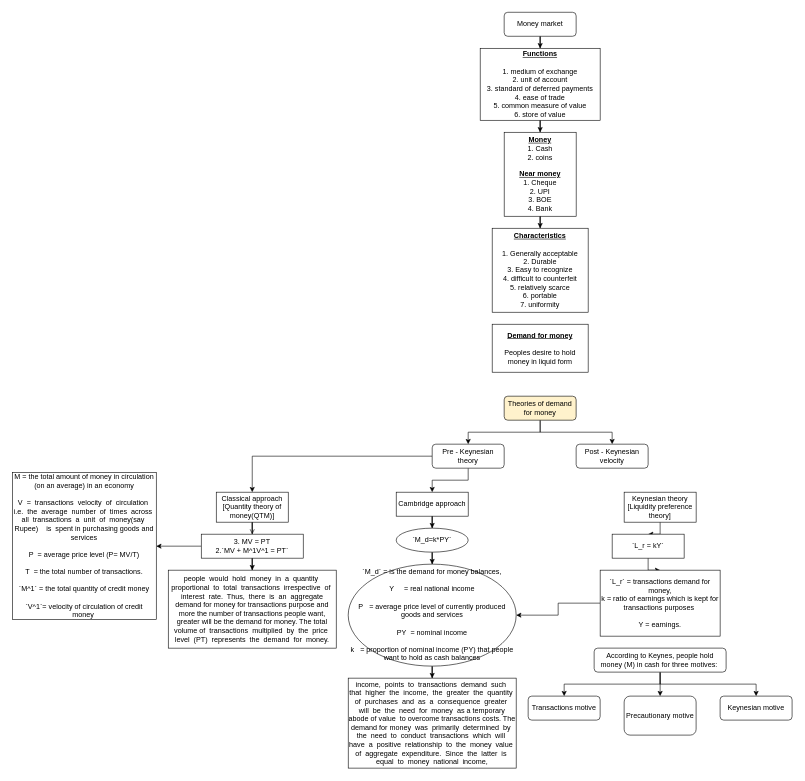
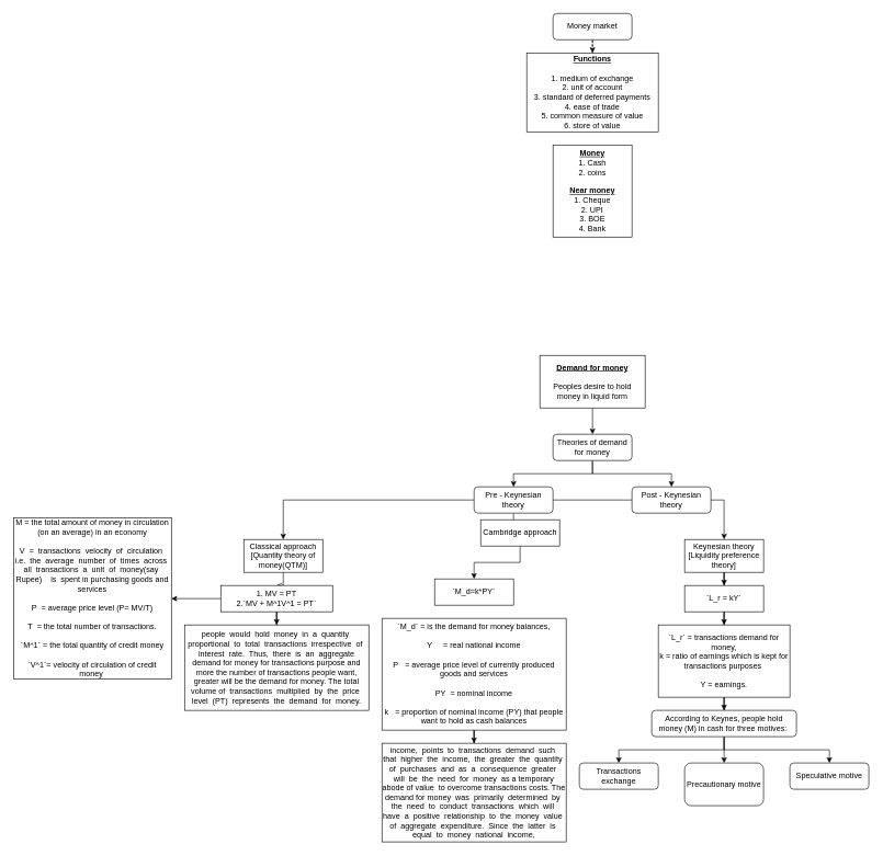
  <mxCell id="0" />
  <mxCell id="1" parent="0" />
- <mxCell id="2" style="edgeStyle=orthogonalEdgeStyle;rounded=0;orthogonalLoop=1;jettySize=auto;html=1;" edge="1" parent="1" source="3" target="5"><mxGeometry relative="1" as="geometry" /></mxCell>
+ <mxCell id="2" style="edgeStyle=orthogonalEdgeStyle;rounded=0;orthogonalLoop=1;jettySize=auto;html=1;dashed=1;" edge="1" parent="1" source="3" target="5"><mxGeometry relative="1" as="geometry" /></mxCell>
  <mxCell id="3" value="Money market" style="rounded=1;whiteSpace=wrap;html=1;" parent="1" vertex="1"><mxGeometry x="840" width="120" height="40" as="geometry" y="20" /></mxCell>
- <mxCell id="4" style="edgeStyle=orthogonalEdgeStyle;rounded=0;orthogonalLoop=1;jettySize=auto;html=1;" edge="1" parent="1" source="5" target="7"><mxGeometry relative="1" as="geometry" /></mxCell>
  <mxCell id="5" value="&lt;div&gt;&lt;u&gt;&lt;b&gt;Functions&lt;/b&gt;&lt;/u&gt;&lt;/div&gt;&lt;div&gt;&lt;br&gt;&lt;/div&gt;&lt;div&gt;1. medium of exchange&lt;/div&gt;&lt;div&gt;2. unit of account&lt;/div&gt;&lt;div&gt;3. standard of deferred payments&lt;/div&gt;&lt;div&gt;4. ease of trade&lt;br&gt;&lt;/div&gt;&lt;div&gt;5. common measure of value&lt;/div&gt;&lt;div&gt;6. store of value&lt;/div&gt;" style="rounded=0;whiteSpace=wrap;html=1;" vertex="1" parent="1"><mxGeometry x="800" y="80" width="200" height="120" as="geometry" /></mxCell>
- <mxCell id="6" style="edgeStyle=orthogonalEdgeStyle;rounded=0;orthogonalLoop=1;jettySize=auto;html=1;" edge="1" parent="1" source="7" target="8"><mxGeometry relative="1" as="geometry" /></mxCell>
  <mxCell id="7" value="&lt;div&gt;&lt;u&gt;&lt;b&gt;Money&lt;/b&gt;&lt;/u&gt;&lt;/div&gt;&lt;div&gt;1. Cash&lt;/div&gt;&lt;div&gt;2. coins&lt;/div&gt;&lt;div&gt;&lt;br&gt;&lt;/div&gt;&lt;div&gt;&lt;u&gt;&lt;b&gt;Near money&lt;/b&gt;&lt;/u&gt;&lt;/div&gt;&lt;div&gt;1. Cheque&lt;/div&gt;&lt;div&gt;2. UPI&lt;/div&gt;&lt;div&gt;3. BOE&lt;/div&gt;&lt;div&gt;4. Bank&lt;br&gt;&lt;/div&gt;" style="rounded=0;whiteSpace=wrap;html=1;" vertex="1" parent="1"><mxGeometry x="840" y="220" width="120" height="140" as="geometry" /></mxCell>
- <mxCell id="8" value="&lt;div&gt;&lt;u&gt;&lt;b&gt;Characteristics&lt;/b&gt;&lt;/u&gt;&lt;/div&gt;&lt;div&gt;&lt;br&gt;&lt;/div&gt;&lt;div&gt;1. Generally acceptable&lt;/div&gt;&lt;div&gt;2. Durable&lt;/div&gt;&lt;div&gt;3. Easy to recognize&lt;/div&gt;&lt;div&gt;4. difficult to counterfeit&lt;/div&gt;&lt;div&gt;5. relatively scarce&lt;/div&gt;&lt;div&gt;6. portable&lt;/div&gt;&lt;div&gt;7. uniformity&lt;br&gt;&lt;/div&gt;" style="rounded=0;whiteSpace=wrap;html=1;" vertex="1" parent="1"><mxGeometry x="820" y="380" width="160" height="140" as="geometry" /></mxCell>
+ <mxCell id="9" style="edgeStyle=orthogonalEdgeStyle;rounded=0;orthogonalLoop=1;jettySize=auto;html=1;" edge="1" parent="1" source="10" target="13"><mxGeometry relative="1" as="geometry" /></mxCell>
  <mxCell id="10" value="&lt;div&gt;&lt;u&gt;&lt;b&gt;Demand for money&lt;/b&gt;&lt;/u&gt;&lt;/div&gt;&lt;div&gt;&lt;br&gt;&lt;/div&gt;&lt;div&gt;Peoples desire to hold &lt;br&gt;&lt;/div&gt;&lt;div&gt;money in liquid form&lt;br&gt;&lt;/div&gt;" style="rounded=0;whiteSpace=wrap;html=1;" vertex="1" parent="1"><mxGeometry x="820" y="540" width="160" height="80" as="geometry" /></mxCell>
  <mxCell id="11" style="edgeStyle=orthogonalEdgeStyle;rounded=0;orthogonalLoop=1;jettySize=auto;html=1;" edge="1" parent="1" source="13" target="17"><mxGeometry relative="1" as="geometry" /></mxCell>
  <mxCell id="12" style="edgeStyle=orthogonalEdgeStyle;rounded=0;orthogonalLoop=1;jettySize=auto;html=1;" edge="1" parent="1" source="13" target="18"><mxGeometry relative="1" as="geometry" /></mxCell>
- <mxCell id="13" value="Theories of demand for money" style="rounded=1;whiteSpace=wrap;html=1;fillColor=#fff2cc;" vertex="1" parent="1"><mxGeometry x="840" y="660" width="120" height="40" as="geometry" /></mxCell>
+ <mxCell id="13" value="Theories of demand for money" style="rounded=1;whiteSpace=wrap;html=1;" vertex="1" parent="1"><mxGeometry x="840" y="660" width="120" height="40" as="geometry" /></mxCell>
  <mxCell id="14" style="edgeStyle=orthogonalEdgeStyle;rounded=0;orthogonalLoop=1;jettySize=auto;html=1;entryX=0.5;entryY=0;entryDx=0;entryDy=0;" edge="1" parent="1" source="17" target="24"><mxGeometry relative="1" as="geometry" /></mxCell>
  <mxCell id="15" style="edgeStyle=orthogonalEdgeStyle;rounded=0;orthogonalLoop=1;jettySize=auto;html=1;" edge="1" parent="1" source="17" target="22"><mxGeometry relative="1" as="geometry" /></mxCell>
+ <mxCell id="16" style="edgeStyle=orthogonalEdgeStyle;rounded=0;orthogonalLoop=1;jettySize=auto;html=1;" edge="1" parent="1" source="17" target="20"><mxGeometry relative="1" as="geometry" /></mxCell>
  <mxCell id="17" value="Pre - Keynesian theory" style="rounded=1;whiteSpace=wrap;html=1;" vertex="1" parent="1"><mxGeometry x="720" y="740" width="120" height="40" as="geometry" /></mxCell>
- <mxCell id="18" value="Post - Keynesian velocity" style="rounded=1;whiteSpace=wrap;html=1;" vertex="1" parent="1"><mxGeometry x="960" y="740" width="120" height="40" as="geometry" /></mxCell>
+ <mxCell id="18" value="Post - Keynesian theory" style="rounded=1;whiteSpace=wrap;html=1;" vertex="1" parent="1"><mxGeometry x="960" y="740" width="120" height="40" as="geometry" /></mxCell>
  <mxCell id="19" style="edgeStyle=orthogonalEdgeStyle;rounded=0;orthogonalLoop=1;jettySize=auto;html=1;" edge="1" parent="1" source="20" target="36"><mxGeometry relative="1" as="geometry" /></mxCell>
  <mxCell id="20" value="Keynesian theory&lt;br&gt;&lt;div&gt;[Liquidity preference theory]&lt;/div&gt;" style="rounded=0;whiteSpace=wrap;html=1;" vertex="1" parent="1"><mxGeometry x="1040" y="820" width="120" height="50" as="geometry" /></mxCell>
  <mxCell id="21" style="edgeStyle=orthogonalEdgeStyle;rounded=0;orthogonalLoop=1;jettySize=auto;html=1;endArrow=open;" edge="1" parent="1" source="22" target="27"><mxGeometry relative="1" as="geometry" /></mxCell>
- <mxCell id="22" value="&lt;div&gt;Classical approach&lt;/div&gt;[Quantity theory of money(QTM)]" style="rounded=0;whiteSpace=wrap;html=1;" vertex="1" parent="1"><mxGeometry x="360" y="820" width="120" height="50" as="geometry" /></mxCell>
+ <mxCell id="22" value="&lt;div&gt;Classical approach&lt;/div&gt;[Quantity theory of money(QTM)]" style="rounded=0;whiteSpace=wrap;html=1;" vertex="1" parent="1"><mxGeometry x="370" y="820" width="120" height="50" as="geometry" /></mxCell>
  <mxCell id="23" style="edgeStyle=orthogonalEdgeStyle;rounded=0;orthogonalLoop=1;jettySize=auto;html=1;entryX=0.5;entryY=0;entryDx=0;entryDy=0;" edge="1" parent="1" source="24" target="31"><mxGeometry relative="1" as="geometry" /></mxCell>
- <mxCell id="24" value="Cambridge approach" style="rounded=0;whiteSpace=wrap;html=1;" vertex="1" parent="1"><mxGeometry x="660" y="820" width="120" height="40" as="geometry" /></mxCell>
+ <mxCell id="24" value="Cambridge approach" style="rounded=0;whiteSpace=wrap;html=1;" vertex="1" parent="1"><mxGeometry x="730" y="790" width="120" height="40" as="geometry" /></mxCell>
  <mxCell id="25" style="edgeStyle=orthogonalEdgeStyle;rounded=0;orthogonalLoop=1;jettySize=auto;html=1;" edge="1" parent="1" source="27" target="28"><mxGeometry relative="1" as="geometry" /></mxCell>
  <mxCell id="26" style="edgeStyle=orthogonalEdgeStyle;rounded=0;orthogonalLoop=1;jettySize=auto;html=1;" edge="1" parent="1" source="27" target="29"><mxGeometry relative="1" as="geometry" /></mxCell>
- <mxCell id="27" value="&lt;div&gt;3. MV = PT&lt;/div&gt;&lt;div&gt;2.`MV + M^1V^1 = PT`&lt;br&gt;&lt;/div&gt;" style="rounded=0;whiteSpace=wrap;html=1;" vertex="1" parent="1"><mxGeometry x="335" y="890" width="170" height="40" as="geometry" /></mxCell>
+ <mxCell id="27" value="&lt;div&gt;1. MV = PT&lt;/div&gt;&lt;div&gt;2.`MV + M^1V^1 = PT`&lt;br&gt;&lt;/div&gt;" style="rounded=0;whiteSpace=wrap;html=1;" vertex="1" parent="1"><mxGeometry x="335" y="890" width="170" height="40" as="geometry" /></mxCell>
  <mxCell id="28" value="&lt;div&gt;M = the total amount of money in circulation (on an average) in an economy &lt;br&gt;&lt;/div&gt;&lt;div&gt;&lt;br&gt;&lt;/div&gt;&lt;div&gt;V&amp;nbsp; =&amp;nbsp; transactions&amp;nbsp; velocity&amp;nbsp; of&amp;nbsp; circulation&amp;nbsp; i.e.&amp;nbsp; the&amp;nbsp; average&amp;nbsp; number&amp;nbsp; of&amp;nbsp; times&amp;nbsp; across&amp;nbsp; all&amp;nbsp; transactions&amp;nbsp; a&amp;nbsp; unit&amp;nbsp; of&amp;nbsp; money(say&amp;nbsp; Rupee)&amp;nbsp;&amp;nbsp;&amp;nbsp; is&amp;nbsp; spent in purchasing goods and services&lt;/div&gt;&lt;div&gt;&lt;br&gt;&lt;/div&gt;&lt;div&gt;P&amp;nbsp; = average price level (P= MV/T)&lt;/div&gt;&lt;div&gt;&lt;br&gt;&lt;/div&gt;&lt;div&gt;T&amp;nbsp; = the total number of transactions.&lt;/div&gt;&lt;div&gt;&lt;br&gt;&lt;/div&gt;&lt;div&gt;`M^1` = the total quantity of credit money&lt;/div&gt;&lt;div&gt;&lt;br&gt;&lt;/div&gt;&lt;div&gt;`V^1`= velocity of circulation of credit money&amp;nbsp; &lt;br&gt;&lt;/div&gt;" style="rounded=0;whiteSpace=wrap;html=1;" vertex="1" parent="1"><mxGeometry x="20" y="787.5" width="240" height="245" as="geometry" /></mxCell>
  <mxCell id="29" value="people&amp;nbsp; would&amp;nbsp; hold&amp;nbsp; money&amp;nbsp; in&amp;nbsp; a&amp;nbsp; quantity&amp;nbsp; proportional&amp;nbsp; to&amp;nbsp; total&amp;nbsp; transactions&amp;nbsp; irrespective&amp;nbsp; of&amp;nbsp; interest&amp;nbsp; rate.&amp;nbsp; Thus,&amp;nbsp; there&amp;nbsp; is&amp;nbsp; an&amp;nbsp; aggregate demand for money for transactions purpose and more the number of transactions people want, greater will be the demand for money. The total volume of&amp;nbsp; transactions&amp;nbsp; multiplied&amp;nbsp; by&amp;nbsp; the&amp;nbsp; price&amp;nbsp; level&amp;nbsp; (PT)&amp;nbsp; represents&amp;nbsp; the&amp;nbsp; demand&amp;nbsp; for&amp;nbsp; money." style="rounded=0;whiteSpace=wrap;html=1;" vertex="1" parent="1"><mxGeometry x="280" y="950" width="280" height="130" as="geometry" /></mxCell>
- <mxCell id="30" style="edgeStyle=orthogonalEdgeStyle;rounded=0;orthogonalLoop=1;jettySize=auto;html=1;" edge="1" parent="1" source="31" target="33"><mxGeometry relative="1" as="geometry" /></mxCell>
- <mxCell id="31" value="&lt;div&gt;`M_d=k*PY`&lt;/div&gt;" style="ellipse;whiteSpace=wrap;html=1;" vertex="1" parent="1"><mxGeometry x="660" y="880" width="120" height="40" as="geometry" /></mxCell>
+ <mxCell id="31" value="&lt;div&gt;`M_d=k*PY`&lt;/div&gt;" style="rounded=0;whiteSpace=wrap;html=1;" vertex="1" parent="1"><mxGeometry x="660" y="880" width="120" height="40" as="geometry" /></mxCell>
  <mxCell id="32" style="edgeStyle=orthogonalEdgeStyle;rounded=0;orthogonalLoop=1;jettySize=auto;html=1;" edge="1" parent="1" source="33" target="34"><mxGeometry relative="1" as="geometry" /></mxCell>
- <mxCell id="33" value="&lt;div&gt;`M_d` = is the demand for money balances,&lt;/div&gt;&lt;div&gt;&lt;br&gt;&lt;/div&gt;&lt;div&gt;Y&amp;nbsp;&amp;nbsp;&amp;nbsp;&amp;nbsp; = real national income&lt;/div&gt;&lt;div&gt;&lt;br&gt;&lt;/div&gt;&lt;div&gt;P&amp;nbsp;&amp;nbsp; = average price level of currently produced goods and services&lt;/div&gt;&lt;div&gt;&lt;br&gt;&lt;/div&gt;&lt;div&gt;PY&amp;nbsp; = nominal income&lt;/div&gt;&lt;div&gt;&lt;br&gt;&lt;/div&gt;&lt;div&gt;k&amp;nbsp;&amp;nbsp; = proportion of nominal income (PY) that people want to hold as cash balances&lt;/div&gt;" style="ellipse;whiteSpace=wrap;html=1;" vertex="1" parent="1"><mxGeometry x="580" y="940" width="280" height="170" as="geometry" /></mxCell>
+ <mxCell id="33" value="&lt;div&gt;`M_d` = is the demand for money balances,&lt;/div&gt;&lt;div&gt;&lt;br&gt;&lt;/div&gt;&lt;div&gt;Y&amp;nbsp;&amp;nbsp;&amp;nbsp;&amp;nbsp; = real national income&lt;/div&gt;&lt;div&gt;&lt;br&gt;&lt;/div&gt;&lt;div&gt;P&amp;nbsp;&amp;nbsp; = average price level of currently produced goods and services&lt;/div&gt;&lt;div&gt;&lt;br&gt;&lt;/div&gt;&lt;div&gt;PY&amp;nbsp; = nominal income&lt;/div&gt;&lt;div&gt;&lt;br&gt;&lt;/div&gt;&lt;div&gt;k&amp;nbsp;&amp;nbsp; = proportion of nominal income (PY) that people want to hold as cash balances&lt;/div&gt;" style="rounded=0;whiteSpace=wrap;html=1;" vertex="1" parent="1"><mxGeometry x="580" y="940" width="280" height="170" as="geometry" /></mxCell>
  <mxCell id="34" value="income,&amp;nbsp; points&amp;nbsp; to&amp;nbsp; transactions&amp;nbsp; demand&amp;nbsp; such&amp;nbsp; that&amp;nbsp; higher&amp;nbsp; the&amp;nbsp; income,&amp;nbsp; the&amp;nbsp; greater&amp;nbsp; the&amp;nbsp; quantity&amp;nbsp; of&amp;nbsp; purchases&amp;nbsp; and&amp;nbsp; as&amp;nbsp; a&amp;nbsp; consequence&amp;nbsp; greater&amp;nbsp; will&amp;nbsp; be&amp;nbsp; the&amp;nbsp; need&amp;nbsp; for&amp;nbsp; money&amp;nbsp; as a temporary abode of value&amp;nbsp; to overcome transactions costs. The demand for money&amp;nbsp; was&amp;nbsp; primarily&amp;nbsp; determined&amp;nbsp; by&amp;nbsp; the&amp;nbsp; need&amp;nbsp; to&amp;nbsp; conduct&amp;nbsp; transactions&amp;nbsp; which&amp;nbsp; will&amp;nbsp; have&amp;nbsp; a&amp;nbsp; positive&amp;nbsp; relationship&amp;nbsp; to&amp;nbsp; the&amp;nbsp; money&amp;nbsp; value&amp;nbsp; of&amp;nbsp; aggregate&amp;nbsp; expenditure.&amp;nbsp; Since&amp;nbsp; the&amp;nbsp; latter&amp;nbsp; is&amp;nbsp; equal&amp;nbsp; to&amp;nbsp; money&amp;nbsp; national&amp;nbsp; income, " style="rounded=0;whiteSpace=wrap;html=1;" vertex="1" parent="1"><mxGeometry x="580" y="1130" width="280" height="150" as="geometry" /></mxCell>
  <mxCell id="35" style="edgeStyle=orthogonalEdgeStyle;rounded=0;orthogonalLoop=1;jettySize=auto;html=1;entryX=0.5;entryY=0;entryDx=0;entryDy=0;" edge="1" parent="1" source="36" target="38"><mxGeometry relative="1" as="geometry" /></mxCell>
- <mxCell id="36" value="&lt;div&gt;`L_r = kY`&lt;/div&gt;" style="rounded=0;whiteSpace=wrap;html=1;" vertex="1" parent="1"><mxGeometry x="1020" y="890" width="120" height="40" as="geometry" /></mxCell>
- <mxCell id="37" style="edgeStyle=orthogonalEdgeStyle;rounded=0;orthogonalLoop=1;jettySize=auto;html=1;" edge="1" parent="1" source="38" target="33"><mxGeometry relative="1" as="geometry" /></mxCell>
+ <mxCell id="36" value="&lt;div&gt;`L_r = kY`&lt;/div&gt;" style="rounded=0;whiteSpace=wrap;html=1;" vertex="1" parent="1"><mxGeometry x="1040" y="890" width="120" height="40" as="geometry" /></mxCell>
+ <mxCell id="37" style="edgeStyle=orthogonalEdgeStyle;rounded=0;orthogonalLoop=1;jettySize=auto;html=1;entryX=0.5;entryY=0;entryDx=0;entryDy=0;" edge="1" parent="1" source="38" target="42"><mxGeometry relative="1" as="geometry" /></mxCell>
  <mxCell id="38" value="&lt;div&gt;`L_r` = transactions demand for money, &lt;br&gt;&lt;/div&gt;&lt;div&gt;k = ratio of earnings which is kept for transactions purposes&amp;nbsp; &lt;br&gt;&lt;/div&gt;&lt;div&gt;&lt;br&gt;&lt;/div&gt;&lt;div&gt;Y = earnings.&lt;/div&gt;" style="rounded=0;whiteSpace=wrap;html=1;" vertex="1" parent="1"><mxGeometry x="1000" y="950" width="200" height="110" as="geometry" /></mxCell>
  <mxCell id="39" style="edgeStyle=orthogonalEdgeStyle;rounded=0;orthogonalLoop=1;jettySize=auto;html=1;" edge="1" parent="1" source="42" target="45"><mxGeometry relative="1" as="geometry" /></mxCell>
  <mxCell id="40" style="edgeStyle=orthogonalEdgeStyle;rounded=0;orthogonalLoop=1;jettySize=auto;html=1;" edge="1" parent="1" source="42" target="44"><mxGeometry relative="1" as="geometry" /></mxCell>
  <mxCell id="41" style="edgeStyle=orthogonalEdgeStyle;rounded=0;orthogonalLoop=1;jettySize=auto;html=1;" edge="1" parent="1" source="42" target="43"><mxGeometry relative="1" as="geometry" /></mxCell>
  <mxCell id="42" value="&lt;div&gt;According to Keynes, people hold &lt;br&gt;&lt;/div&gt;&lt;div&gt;money (M) in cash for three motives:&amp;nbsp; &lt;/div&gt;" style="rounded=1;whiteSpace=wrap;html=1;" vertex="1" parent="1"><mxGeometry x="990" y="1080" width="220" height="40" as="geometry" /></mxCell>
- <mxCell id="43" value="Keynesian motive" style="rounded=1;whiteSpace=wrap;html=1;" vertex="1" parent="1"><mxGeometry x="1200" y="1160" width="120" height="40" as="geometry" /></mxCell>
- <mxCell id="44" value="Transactions motive" style="rounded=1;whiteSpace=wrap;html=1;" vertex="1" parent="1"><mxGeometry x="880" y="1160" width="120" height="40" as="geometry" /></mxCell>
+ <mxCell id="43" value="Speculative motive" style="rounded=1;whiteSpace=wrap;html=1;" vertex="1" parent="1"><mxGeometry x="1200" y="1160" width="120" height="40" as="geometry" /></mxCell>
+ <mxCell id="44" value="Transactions exchange" style="rounded=1;whiteSpace=wrap;html=1;" vertex="1" parent="1"><mxGeometry x="880" y="1160" width="120" height="40" as="geometry" /></mxCell>
  <mxCell id="45" value="Precautionary motive" style="rounded=1;whiteSpace=wrap;html=1;" vertex="1" parent="1"><mxGeometry x="1040" y="1160" width="120" height="65" as="geometry" /></mxCell>
